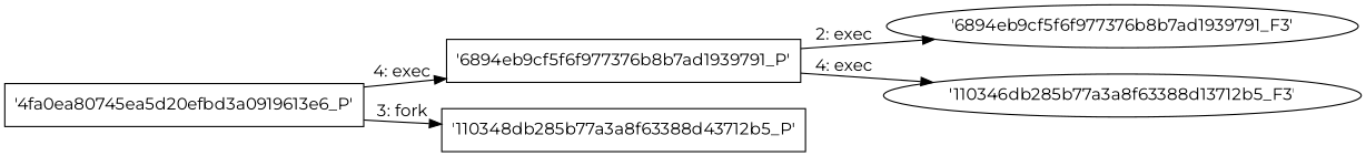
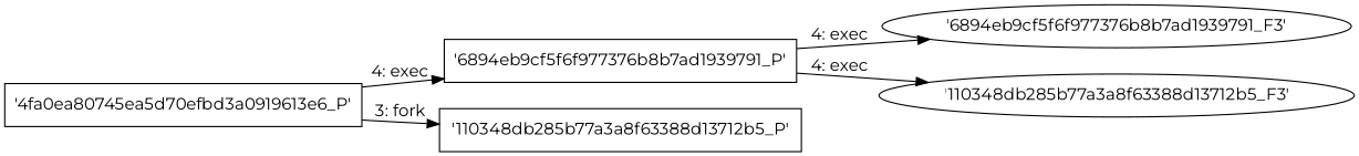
  digraph {
    engine=neato
    fixedsize=false
    fontname=Montserrat
    fontsize=10
    nodesep=0.3
    rankdir=LR
    ranksep=0
    splines=true
    node [fontname=Montserrat node_type=Process shape=box]
    edge [fontname=Montserrat]
-   "'4fa0ea80745ea5d20efbd3a0919613e6_P'"
+   "'4fa0ea80745ea5d20efbd3a0919613e6_P'" [label="'4fa0ea80745ea5d70efbd3a0919613e6_P'"]
    "'6894eb9cf5f6f977376b8b7ad1939791_P'"
-   "'110348db285b77a3a8f63388d13712b5_P'" [label="'110348db285b77a3a8f63388d43712b5_P'"]
+   "'110348db285b77a3a8f63388d13712b5_P'"
    "'6894eb9cf5f6f977376b8b7ad1939791_F3'" [node_type=File shape=ellipse]
-   "'110348db285b77a3a8f63388d13712b5_F3'" [node_type=File shape=ellipse label="'110346db285b77a3a8f63388d13712b5_F3'"]
+   "'110348db285b77a3a8f63388d13712b5_F3'" [node_type=File shape=ellipse]
    "'4fa0ea80745ea5d20efbd3a0919613e6_P'" -> "'6894eb9cf5f6f977376b8b7ad1939791_P'" [label="4: exec"]
    "'4fa0ea80745ea5d20efbd3a0919613e6_P'" -> "'110348db285b77a3a8f63388d13712b5_P'" [label="3: fork"]
-   "'6894eb9cf5f6f977376b8b7ad1939791_P'" -> "'6894eb9cf5f6f977376b8b7ad1939791_F3'" [label="2: exec"]
+   "'6894eb9cf5f6f977376b8b7ad1939791_P'" -> "'6894eb9cf5f6f977376b8b7ad1939791_F3'" [label="4: exec"]
    "'6894eb9cf5f6f977376b8b7ad1939791_P'" -> "'110348db285b77a3a8f63388d13712b5_F3'" [label="4: exec"]
  }
